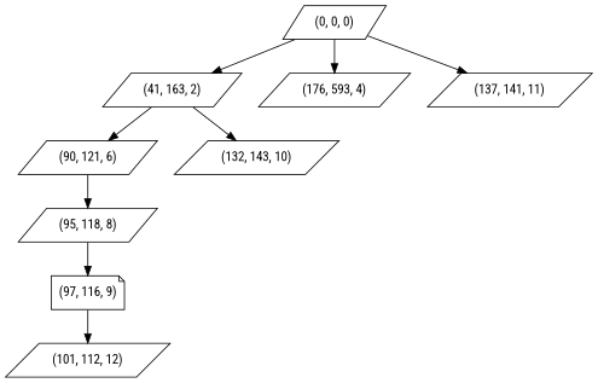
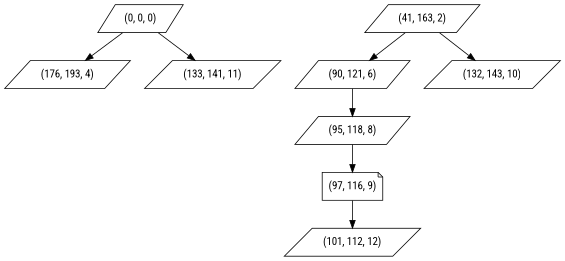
  digraph {
    fontname="Roboto Condensed"
    node [fontname="Roboto Condensed" shape=parallelogram]
    edge [fontname="Roboto Condensed"]
    "(0, 0, 0)"
    "(41, 163, 2)"
-   "(176, 193, 4)" [label="(176, 593, 4)"]
-   "(133, 141, 11)" [label="(137, 141, 11)"]
+   "(176, 193, 4)"
+   "(133, 141, 11)"
    "(90, 121, 6)"
    "(132, 143, 10)"
    "(95, 118, 8)"
    "(97, 116, 9)" [shape=note]
    "(101, 112, 12)"
-   "(0, 0, 0)" -> "(41, 163, 2)"
    "(0, 0, 0)" -> "(176, 193, 4)"
    "(0, 0, 0)" -> "(133, 141, 11)"
    "(41, 163, 2)" -> "(90, 121, 6)"
    "(41, 163, 2)" -> "(132, 143, 10)"
    "(90, 121, 6)" -> "(95, 118, 8)"
    "(95, 118, 8)" -> "(97, 116, 9)"
    "(97, 116, 9)" -> "(101, 112, 12)"
  }
